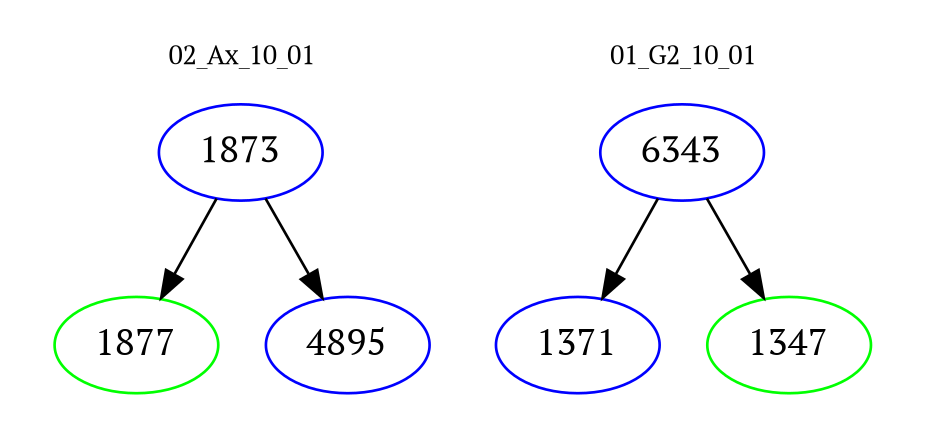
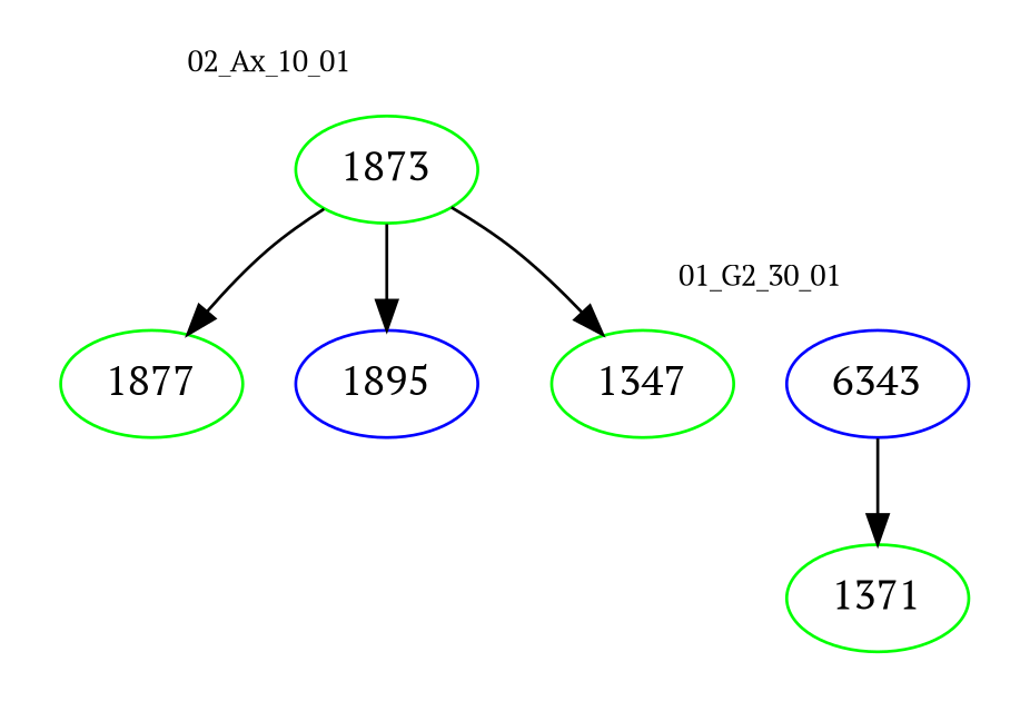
  digraph {
    fontname="PT Serif"
    node [color=blue fontname="PT Serif"]
    edge [color=black fontname="PT Serif"]
-   n1 [label=1873]
+   n1 [color=green label=1873]
    n2 [color=green label=1877]
-   n3 [label=4895]
+   n3 [label=1895]
    n4 [label=6343]
-   n5 [label=1371]
+   n5 [color=green label=1371]
    n6 [color=green label=1347]
    subgraph cluster_1 {
      color=white
      fontsize=10
      label="02_Ax_10_01"
      n1
      n2
      n3
    }
    subgraph cluster_2 {
      color=white
      fontsize=10
-     label="01_G2_10_01"
+     label="01_G2_30_01"
      n4
      n5
      n6
    }
    n1 -> n2
    n1 -> n3
    n4 -> n5
-   n4 -> n6
+   n1 -> n6
  }
